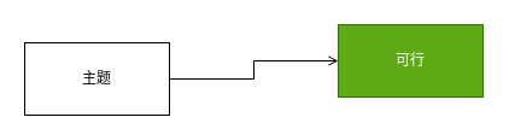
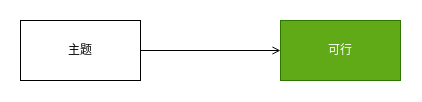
  <mxCell id="0" />
  <mxCell id="1" parent="0" />
  <mxCell id="2" style="edgeStyle=orthogonalEdgeStyle;rounded=0;orthogonalLoop=1;jettySize=auto;html=1;entryX=0;entryY=0.5;entryDx=0;entryDy=0;endArrow=open;" edge="1" parent="1" source="3" target="4"><mxGeometry relative="1" as="geometry" /></mxCell>
- <mxCell id="3" value="主题" style="rounded=0;whiteSpace=wrap;html=1;" vertex="1" parent="1"><mxGeometry x="20" y="35" width="120" height="60" as="geometry" /></mxCell>
+ <mxCell id="3" value="主题" style="rounded=0;whiteSpace=wrap;html=1;" vertex="1" parent="1"><mxGeometry x="20" y="20" width="120" height="60" as="geometry" /></mxCell>
  <mxCell id="4" value="可行" style="rounded=0;whiteSpace=wrap;html=1;fillColor=#60a917;strokeColor=#2D7600;fontColor=#ffffff;" vertex="1" parent="1"><mxGeometry x="280" y="20" width="120" height="60" as="geometry" /></mxCell>
